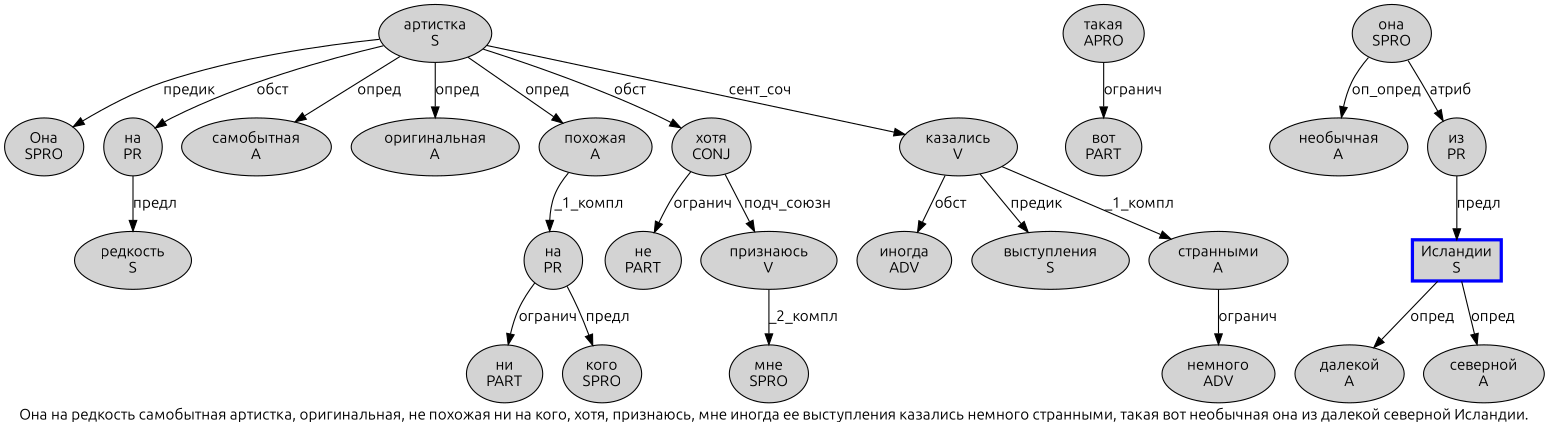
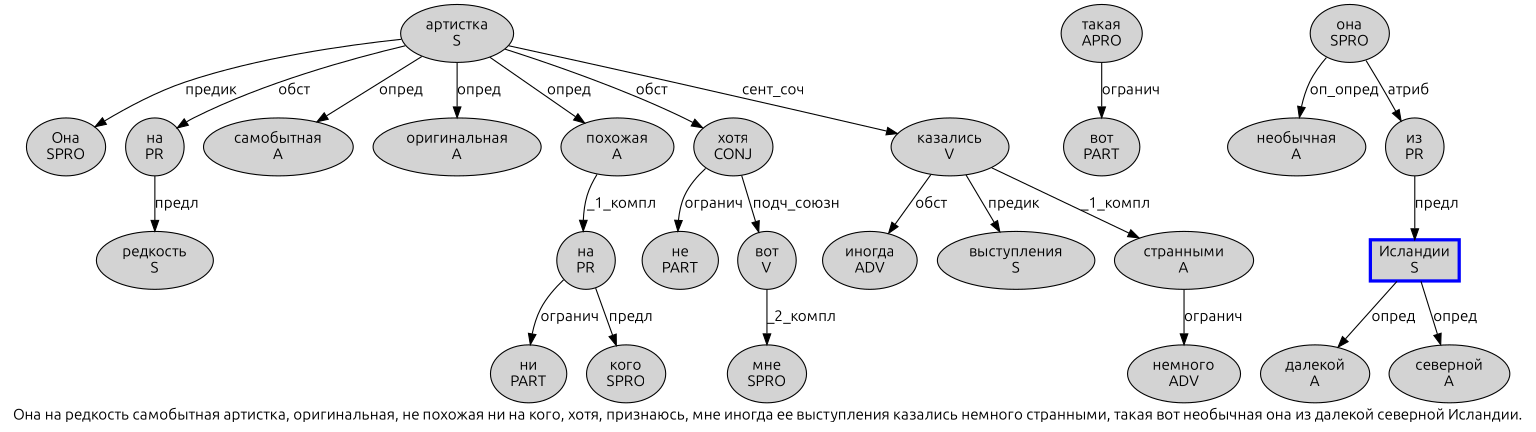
  digraph {
    fontname=Ubuntu
    label="Она на редкость самобытная артистка, оригинальная, не похожая ни на кого, хотя, признаюсь, мне иногда ее выступления казались немного странными, такая вот необычная она из далекой северной Исландии."
    node [fillcolor=lightgray fontname=Ubuntu penwidth=1 shape=ellipse style=filled]
    edge [fontname=Ubuntu]
    n1 [label="Она\nSPRO"]
    n2 [label="на\nPR"]
    n3 [label="редкость\nS"]
    n4 [label="самобытная\nA"]
    n5 [label="артистка\nS"]
    n6 [label="оригинальная\nA"]
    n7 [label="похожая\nA"]
    n8 [label="хотя\nCONJ"]
    n9 [label="казались\nV"]
    n10 [label="на\nPR"]
    n11 [label="не\nPART"]
-   n12 [label="признаюсь\nV"]
+   n12 [label="вот\nV"]
    n13 [label="иногда\nADV"]
    n14 [label="выступления\nS"]
    n15 [label="странными\nA"]
    n16 [label="ни\nPART"]
    n17 [label="кого\nSPRO"]
    n18 [label="мне\nSPRO"]
    n19 [label="немного\nADV"]
    n20 [label="такая\nAPRO"]
    n21 [label="вот\nPART"]
    n22 [label="необычная\nA"]
    n23 [label="она\nSPRO"]
    n24 [label="из\nPR"]
    n25 [color=blue label="Исландии\nS" penwidth=3 shape=box]
    n26 [label="далекой\nA"]
    n27 [label="северной\nA"]
    n2 -> n3 [label="предл"]
    n5 -> n1 [label="предик"]
    n5 -> n2 [label="обст"]
    n5 -> n4 [label="опред"]
    n5 -> n6 [label="опред"]
    n5 -> n7 [label="опред"]
    n5 -> n8 [label="обст"]
    n5 -> n9 [label="сент_соч"]
    n7 -> n10 [label="_1_компл"]
    n8 -> n11 [label="огранич"]
    n8 -> n12 [label="подч_союзн"]
    n9 -> n13 [label="обст"]
    n9 -> n14 [label="предик"]
    n9 -> n15 [label="_1_компл"]
    n10 -> n16 [label="огранич"]
    n10 -> n17 [label="предл"]
    n12 -> n18 [label="_2_компл"]
    n15 -> n19 [label="огранич"]
    n20 -> n21 [label="огранич"]
    n23 -> n22 [label="оп_опред"]
    n23 -> n24 [label="атриб"]
    n24 -> n25 [label="предл"]
    n25 -> n26 [label="опред"]
    n25 -> n27 [label="опред"]
  }
